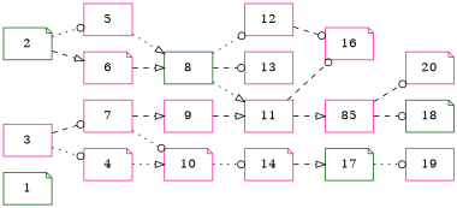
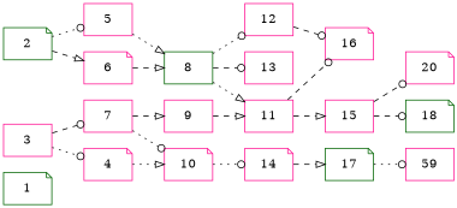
  digraph {
    rankdir=LR
    node [alpha=0.16 color=deeppink shape=note]
    edge [arrowhead=odot style=dashed]
    1 [alpha=0.11 color=darkgreen expect_size=45550592]
    2 [alpha=0.03 color=darkgreen expect_size=24066048]
    5 [expect_size=25438208 shape=box]
    6 [alpha=0.02 expect_size=32288768]
    8 [alpha=0.07 color=darkgreen expect_size=36523008 shape=box]
    11 [alpha=0.02 expect_size=27658240 shape=box]
    12 [alpha=0.05 expect_size=5975040 shape=box]
    13 [alpha=0.04 expect_size=14043136 shape=box]
    3 [alpha=0.00 expect_size=28408832 shape=box]
    4 [alpha=0.12 expect_size=38745088]
    7 [expect_size=46433280 shape=box]
    10 [alpha=0.17 expect_size=39587840]
    9 [alpha=0.05 expect_size=51520512 shape=box]
    14 [alpha=0.12 expect_size=14839808]
    17 [alpha=0.15 color=darkgreen expect_size=37683200]
-   15 [alpha=0.14 expect_size=42744832 shape=box label=85]
+   15 [alpha=0.14 expect_size=42744832 shape=box]
    16 [expect_size=34015232]
    18 [alpha=0.03 color=darkgreen expect_size=28173312]
    20 [alpha=0.04 expect_size=8462336]
-   19 [alpha=0.04 expect_size=44203008 shape=box]
+   19 [alpha=0.04 expect_size=44203008 shape=box label=59]
    2 -> 5 [style=dotted]
    2 -> 6 [arrowhead=onormal]
    5 -> 8 [arrowhead=onormal style=dotted]
    6 -> 8 [arrowhead=onormal]
    8 -> 11 [arrowhead=onormal style=dotted]
    8 -> 12 [style=dotted]
    8 -> 13
    11 -> 15 [arrowhead=onormal]
    11 -> 16
    12 -> 16
    3 -> 4 [style=dotted]
    3 -> 7
    4 -> 10 [arrowhead=onormal style=dotted]
    7 -> 10 [style=dotted]
    7 -> 9 [arrowhead=onormal]
    10 -> 14 [style=dotted]
    9 -> 11 [arrowhead=onormal]
    14 -> 17 [arrowhead=onormal]
    17 -> 19 [style=dotted]
    15 -> 18
    15 -> 20
  }
